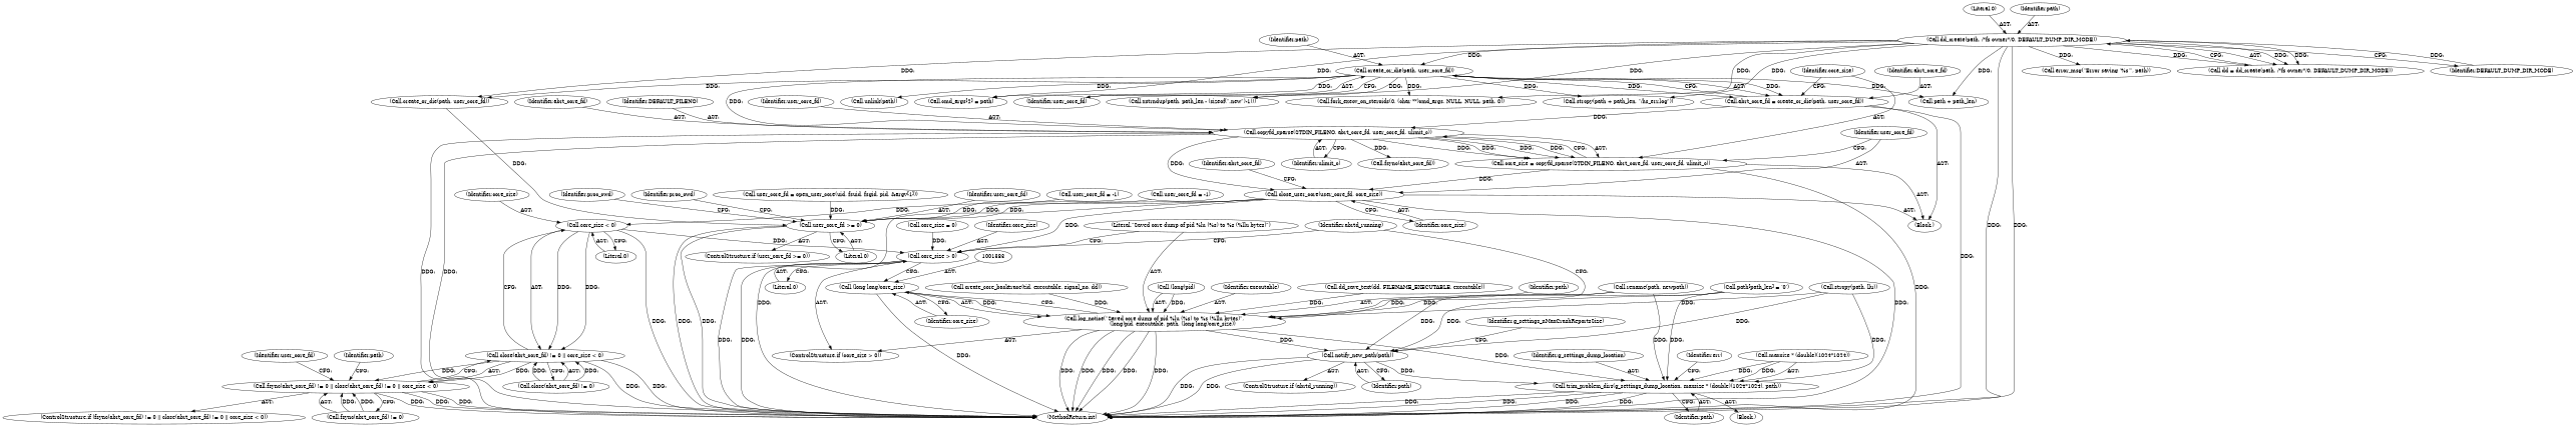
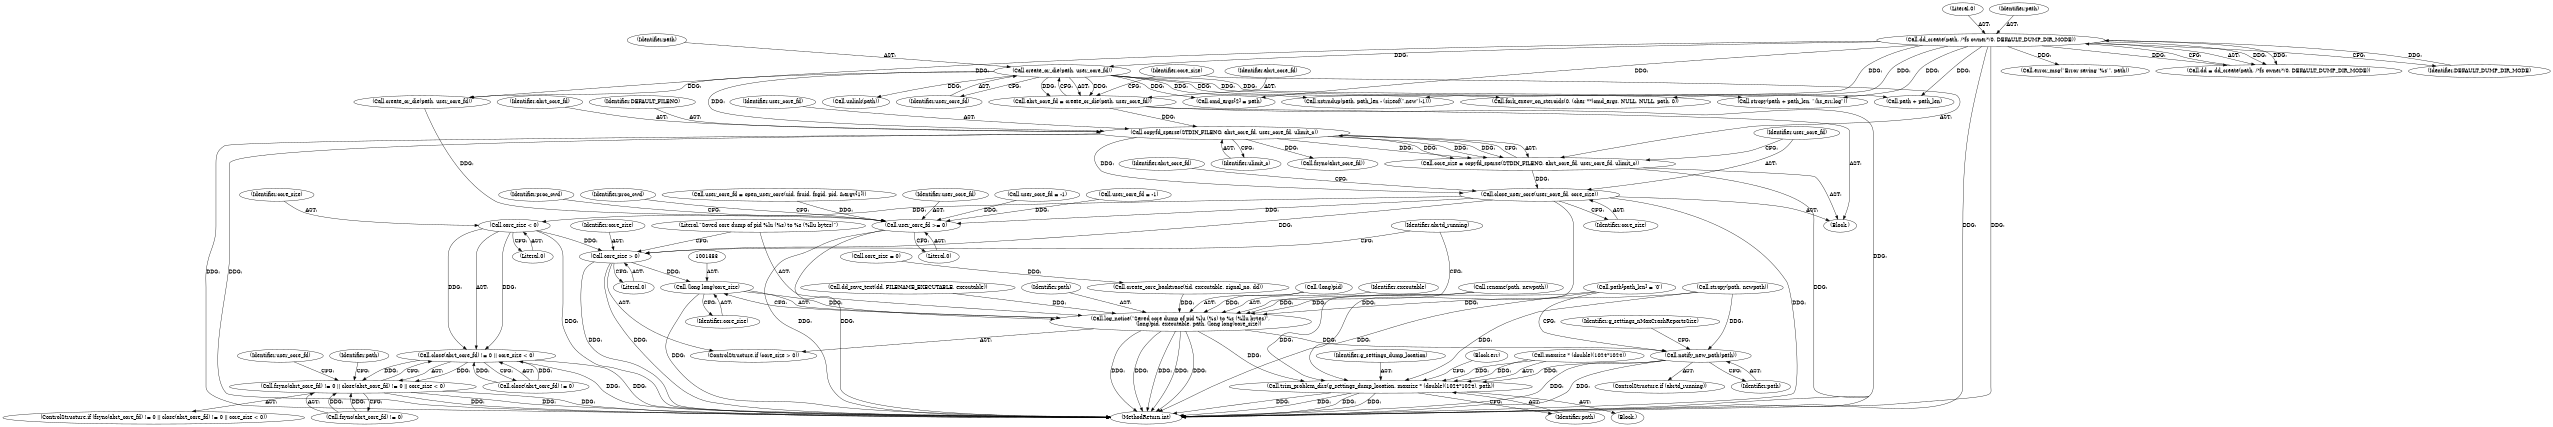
  digraph {
    n1 [label="(Call,close_user_core(user_core_fd, core_size))"]
    n2 [label="(Call,core_size < 0)"]
    n3 [label="(Call,core_size > 0)"]
    n4 [label="(Call,user_core_fd >= 0)"]
    n5 [label="(Block,)"]
    n6 [label="(Identifier,core_size)"]
    n7 [label="(MethodReturn,int)"]
    n8 [label="(Call,close(abrt_core_fd) != 0 || core_size < 0)"]
    n9 [label="(Literal,0)"]
    n10 [label="(Call,(long long)core_size)"]
    n11 [label="(Literal,0)"]
    n12 [label="(ControlStructure,if (core_size > 0))"]
    n13 [label="(Literal,0)"]
-   n14 [label="(ControlStructure,if (user_core_fd >= 0))"]
    n15 [label="(Call,copyfd_sparse(STDIN_FILENO, abrt_core_fd, user_core_fd, ulimit_c))"]
    n16 [label="(Call,core_size = copyfd_sparse(STDIN_FILENO, abrt_core_fd, user_core_fd, ulimit_c))"]
    n17 [label="(Identifier,ulimit_c)"]
    n18 [label="(Call,fsync(abrt_core_fd))"]
    n19 [label="(Call,abrt_core_fd = create_or_die(path, user_core_fd))"]
    n20 [label="(Call,create_or_die(path, user_core_fd))"]
    n21 [label="(Call,create_or_die(path, user_core_fd))"]
    n22 [label="(Call,cmd_args[2] = path)"]
    n23 [label="(Call,unlink(path))"]
    n24 [label="(Call,xstrndup(path, path_len - (sizeof(\".new\")-1)))"]
    n25 [label="(Call,fork_execv_on_steroids(0, (char **)cmd_args, NULL, NULL, path, 0))"]
    n26 [label="(Identifier,user_core_fd)"]
    n27 [label="(Call,strcpy(path + path_len, \"/hs_err.log\"))"]
    n28 [label="(Call,path + path_len)"]
    n29 [label="(Call,dd_create(path, /*fs owner*/0, DEFAULT_DUMP_DIR_MODE))"]
    n30 [label="(Call,error_msg(\"Error saving '%s'\", path))"]
    n31 [label="(Call,dd = dd_create(path, /*fs owner*/0, DEFAULT_DUMP_DIR_MODE))"]
    n32 [label="(Identifier,DEFAULT_DUMP_DIR_MODE)"]
    n33 [label="(Call,fsync(abrt_core_fd) != 0 || close(abrt_core_fd) != 0 || core_size < 0)"]
    n34 [label="(Call,close(abrt_core_fd) != 0)"]
    n35 [label="(ControlStructure,if (fsync(abrt_core_fd) != 0 || close(abrt_core_fd) != 0 || core_size < 0))"]
    n36 [label="(Call,fsync(abrt_core_fd) != 0)"]
    n37 [label="(Call,log_notice(\"Saved core dump of pid %lu (%s) to %s (%llu bytes)\",\n                       (long)pid, executable, path, (long long)core_size))"]
    n38 [label="(Identifier,core_size)"]
    n39 [label="(Call,notify_new_path(path))"]
    n40 [label="(Call,trim_problem_dirs(g_settings_dump_location, maxsize * (double)(1024*1024), path))"]
    n41 [label="(ControlStructure,if (abrtd_running))"]
    n42 [label="(Identifier,path)"]
    n43 [label="(Identifier,path)"]
    n44 [label="(Block,)"]
    n45 [label="(Identifier,core_size)"]
    n46 [label="(Literal,0)"]
    n47 [label="(Identifier,user_core_fd)"]
    n48 [label="(Identifier,user_core_fd)"]
    n49 [label="(Identifier,path)"]
    n50 [label="(Identifier,g_settings_dump_location)"]
    n51 [label="(Call,path[path_len] = '\0')"]
-   n52 [label="(Identifier,err)"]
+   n52 [label="(Block,err)"]
    n53 [label="(Call,maxsize * (double)(1024*1024))"]
    n54 [label="(Identifier,core_size)"]
    n55 [label="(Literal,\"Saved core dump of pid %lu (%s) to %s (%llu bytes)\")"]
    n56 [label="(Call,(long)pid)"]
-   n57 [label="(Call,strcpy(path, llu))"]
+   n57 [label="(Call,strcpy(path, newpath))"]
    n58 [label="(Identifier,executable)"]
    n59 [label="(Call,dd_save_text(dd, FILENAME_EXECUTABLE, executable))"]
    n60 [label="(Identifier,abrt_core_fd)"]
    n61 [label="(Call,user_core_fd = open_user_core(uid, fsuid, fsgid, pid, &argv[1]))"]
    n62 [label="(Call,core_size = 0)"]
    n63 [label="(Identifier,abrt_core_fd)"]
    n64 [label="(Identifier,path)"]
    n65 [label="(Identifier,user_core_fd)"]
    n66 [label="(Identifier,core_size)"]
    n67 [label="(Call,create_core_backtrace(tid, executable, signal_no, dd))"]
    n68 [label="(Call,user_core_fd = -1)"]
    n69 [label="(Identifier,path)"]
    n70 [label="(Identifier,abrtd_running)"]
    n71 [label="(Call,user_core_fd = -1)"]
    n72 [label="(Identifier,path)"]
    n73 [label="(Call,rename(path, newpath))"]
    n74 [label="(Identifier,DEFAULT_FILENO)"]
    n75 [label="(Identifier,g_settings_nMaxCrashReportsSize)"]
    n76 [label="(Identifier,proc_cwd)"]
    n77 [label="(Identifier,abrt_core_fd)"]
    n78 [label="(Identifier,proc_cwd)"]
    n79 [label="(Identifier,user_core_fd)"]
    1001383
    n1 -> n2 [label="DDG: "]
    n1 -> n3 [label="DDG: "]
    n1 -> n4 [label="DDG: "]
    n1 -> n5 [label="AST: "]
    n1 -> n6 [label="CFG: "]
    n1 -> n7 [label="DDG: "]
    n1 -> n7 [label="DDG: "]
    n2 -> n3 [label="DDG: "]
    n2 -> n7 [label="DDG: "]
    n2 -> n8 [label="AST: "]
    n2 -> n8 [label="DDG: "]
    n2 -> n8 [label="DDG: "]
    n2 -> n9 [label="CFG: "]
    n3 -> n7 [label="DDG: "]
    n3 -> n7 [label="DDG: "]
-   n3 -> n10 [label="CFG: "]
+   n3 -> n10 [label="DDG: "]
    n3 -> n11 [label="CFG: "]
    n3 -> n12 [label="AST: "]
    n4 -> n7 [label="DDG: "]
    n4 -> n7 [label="DDG: "]
    n4 -> n13 [label="CFG: "]
-   n4 -> n14 [label="AST: "]
    n6 -> n1 [label="AST: "]
-   n8 -> n2 [label="CFG: "]
    n8 -> n7 [label="DDG: "]
    n8 -> n7 [label="DDG: "]
    n8 -> n33 [label="AST: "]
    n8 -> n33 [label="DDG: "]
    n8 -> n33 [label="DDG: "]
    n8 -> n34 [label="CFG: "]
    n9 -> n2 [label="AST: "]
    n10 -> n7 [label="DDG: "]
    n10 -> n37 [label="AST: "]
    n10 -> n37 [label="DDG: "]
    n10 -> n38 [label="CFG: "]
    n11 -> n3 [label="AST: "]
    n13 -> n4 [label="AST: "]
    n15 -> n1 [label="DDG: "]
    n15 -> n7 [label="DDG: "]
    n15 -> n7 [label="DDG: "]
    n15 -> n16 [label="AST: "]
    n15 -> n16 [label="DDG: "]
    n15 -> n16 [label="DDG: "]
    n15 -> n16 [label="DDG: "]
    n15 -> n16 [label="DDG: "]
    n15 -> n17 [label="CFG: "]
    n15 -> n18 [label="DDG: "]
    n16 -> n1 [label="DDG: "]
    n16 -> n5 [label="AST: "]
    n16 -> n7 [label="DDG: "]
    n16 -> n15 [label="CFG: "]
    n17 -> n15 [label="AST: "]
    n19 -> n5 [label="AST: "]
    n19 -> n7 [label="DDG: "]
    n19 -> n15 [label="DDG: "]
    n19 -> n20 [label="CFG: "]
    n20 -> n15 [label="DDG: "]
    n20 -> n19 [label="AST: "]
    n20 -> n19 [label="DDG: "]
    n20 -> n19 [label="DDG: "]
    n20 -> n21 [label="DDG: "]
    n20 -> n22 [label="DDG: "]
    n20 -> n23 [label="DDG: "]
    n20 -> n24 [label="DDG: "]
    n20 -> n25 [label="DDG: "]
    n20 -> n26 [label="CFG: "]
    n20 -> n27 [label="DDG: "]
    n20 -> n28 [label="DDG: "]
    n21 -> n4 [label="DDG: "]
    n26 -> n20 [label="AST: "]
    n29 -> n7 [label="DDG: "]
    n29 -> n7 [label="DDG: "]
    n29 -> n20 [label="DDG: "]
    n29 -> n21 [label="DDG: "]
    n29 -> n22 [label="DDG: "]
    n29 -> n24 [label="DDG: "]
    n29 -> n25 [label="DDG: "]
    n29 -> n27 [label="DDG: "]
    n29 -> n28 [label="DDG: "]
    n29 -> n30 [label="DDG: "]
    n29 -> n31 [label="AST: "]
    n29 -> n31 [label="DDG: "]
    n29 -> n31 [label="DDG: "]
    n29 -> n31 [label="DDG: "]
    n29 -> n32 [label="CFG: "]
    n31 -> n29 [label="CFG: "]
    n32 -> n29 [label="DDG: "]
    n33 -> n7 [label="DDG: "]
    n33 -> n7 [label="DDG: "]
    n33 -> n7 [label="DDG: "]
    n33 -> n8 [label="CFG: "]
    n33 -> n35 [label="AST: "]
    n33 -> n36 [label="CFG: "]
    n34 -> n8 [label="AST: "]
    n34 -> n8 [label="DDG: "]
    n34 -> n8 [label="DDG: "]
    n36 -> n33 [label="AST: "]
    n36 -> n33 [label="DDG: "]
    n36 -> n33 [label="DDG: "]
    n37 -> n7 [label="DDG: "]
    n37 -> n7 [label="DDG: "]
    n37 -> n7 [label="DDG: "]
    n37 -> n7 [label="DDG: "]
    n37 -> n7 [label="DDG: "]
    n37 -> n10 [label="CFG: "]
    n37 -> n12 [label="AST: "]
    n37 -> n39 [label="DDG: "]
    n37 -> n40 [label="DDG: "]
    n38 -> n10 [label="AST: "]
    n39 -> n7 [label="DDG: "]
    n39 -> n7 [label="DDG: "]
    n39 -> n40 [label="DDG: "]
    n39 -> n41 [label="AST: "]
    n39 -> n42 [label="CFG: "]
    n40 -> n7 [label="DDG: "]
    n40 -> n7 [label="DDG: "]
    n40 -> n7 [label="DDG: "]
    n40 -> n7 [label="DDG: "]
    n40 -> n43 [label="CFG: "]
    n40 -> n44 [label="AST: "]
    n42 -> n39 [label="AST: "]
    n43 -> n40 [label="AST: "]
    n45 -> n2 [label="AST: "]
    n46 -> n29 [label="AST: "]
    n47 -> n33 [label="CFG: "]
    n48 -> n15 [label="AST: "]
    n49 -> n33 [label="CFG: "]
    n50 -> n40 [label="AST: "]
    n51 -> n37 [label="DDG: "]
-   n51 -> n39 [label="DDG: "]
+   n51 -> n39 [label="CFG: "]
    n51 -> n40 [label="DDG: "]
    n52 -> n40 [label="CFG: "]
    n53 -> n40 [label="AST: "]
    n53 -> n40 [label="DDG: "]
    n53 -> n40 [label="DDG: "]
    n54 -> n16 [label="AST: "]
    n54 -> n19 [label="CFG: "]
    n55 -> n3 [label="CFG: "]
    n55 -> n37 [label="AST: "]
    n56 -> n37 [label="AST: "]
    n56 -> n37 [label="DDG: "]
    n57 -> n37 [label="DDG: "]
    n57 -> n39 [label="DDG: "]
    n57 -> n40 [label="DDG: "]
    n58 -> n37 [label="AST: "]
    n59 -> n37 [label="DDG: "]
    n60 -> n19 [label="AST: "]
    n61 -> n4 [label="DDG: "]
-   n62 -> n3 [label="DDG: "]
+   n62 -> n67 [label="DDG: "]
    n63 -> n15 [label="AST: "]
    n64 -> n37 [label="AST: "]
    n65 -> n4 [label="AST: "]
    n66 -> n3 [label="AST: "]
    n67 -> n37 [label="DDG: "]
    n68 -> n4 [label="DDG: "]
    n69 -> n20 [label="AST: "]
    n70 -> n3 [label="CFG: "]
    n70 -> n37 [label="CFG: "]
    n71 -> n4 [label="DDG: "]
    n72 -> n29 [label="AST: "]
    n73 -> n37 [label="DDG: "]
-   n73 -> n39 [label="DDG: "]
    n73 -> n40 [label="DDG: "]
    n74 -> n15 [label="AST: "]
    n75 -> n39 [label="CFG: "]
    n76 -> n4 [label="CFG: "]
    n77 -> n1 [label="CFG: "]
    n78 -> n4 [label="CFG: "]
    n79 -> n1 [label="AST: "]
    n79 -> n16 [label="CFG: "]
    1001383 -> n10 [label="AST: "]
  }
